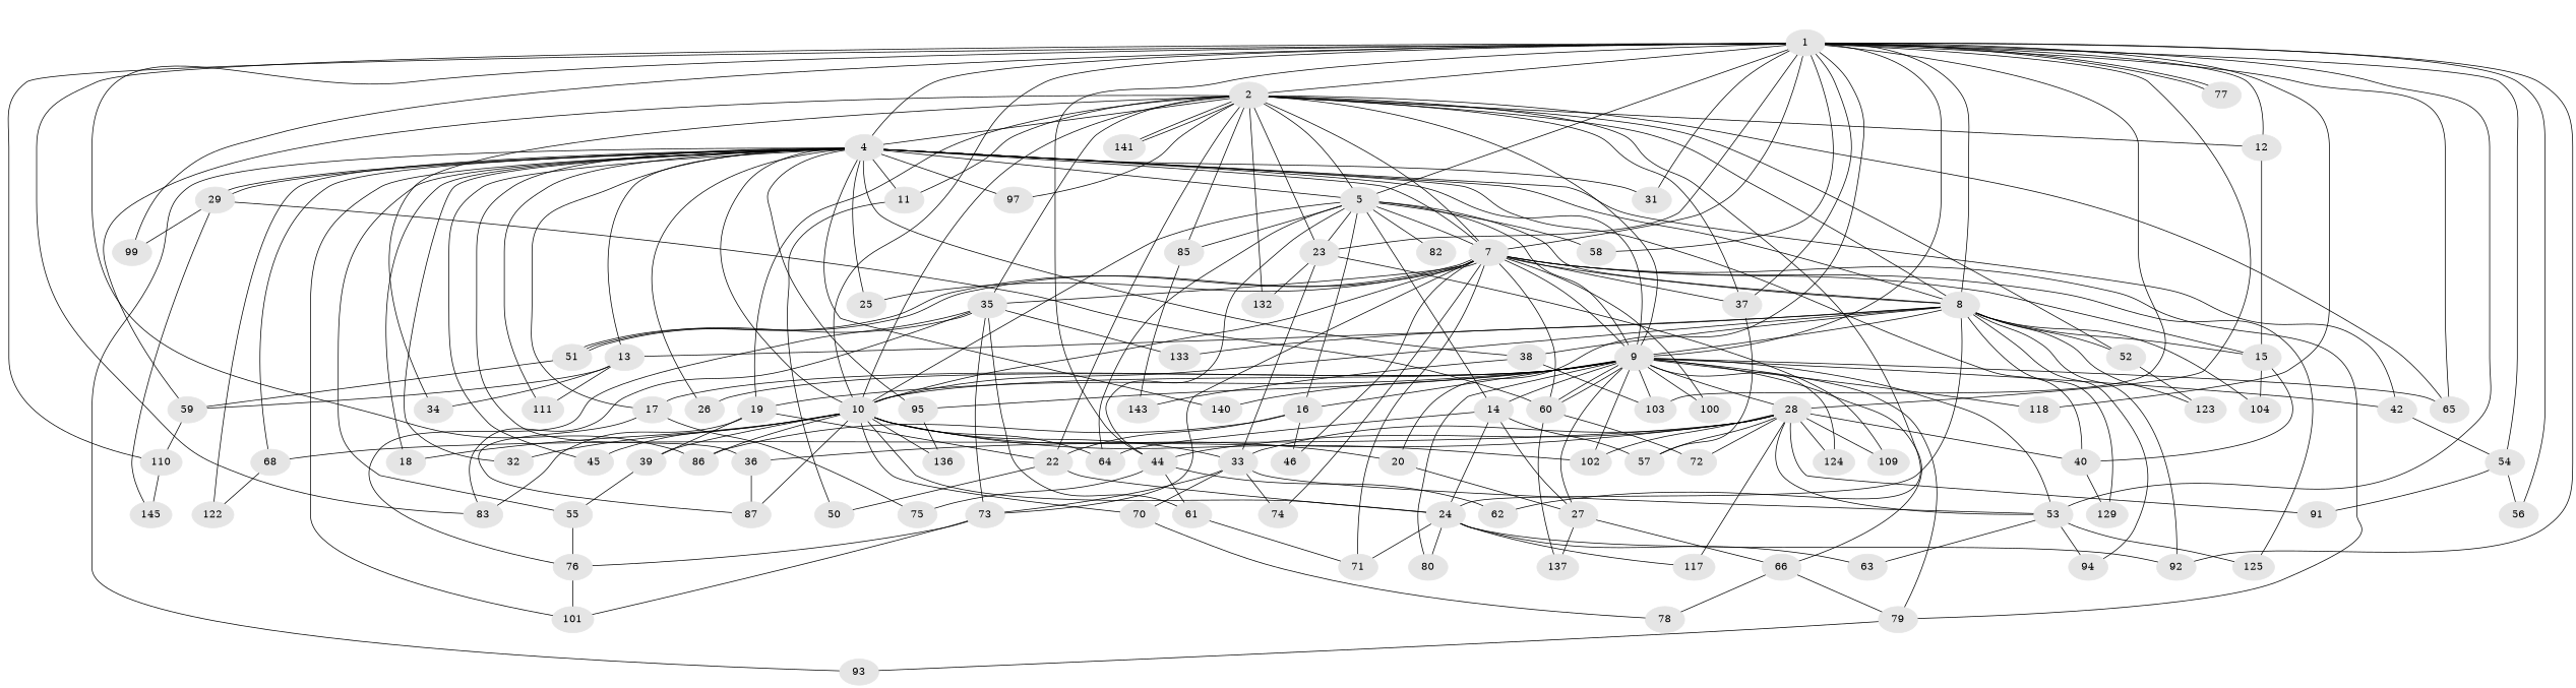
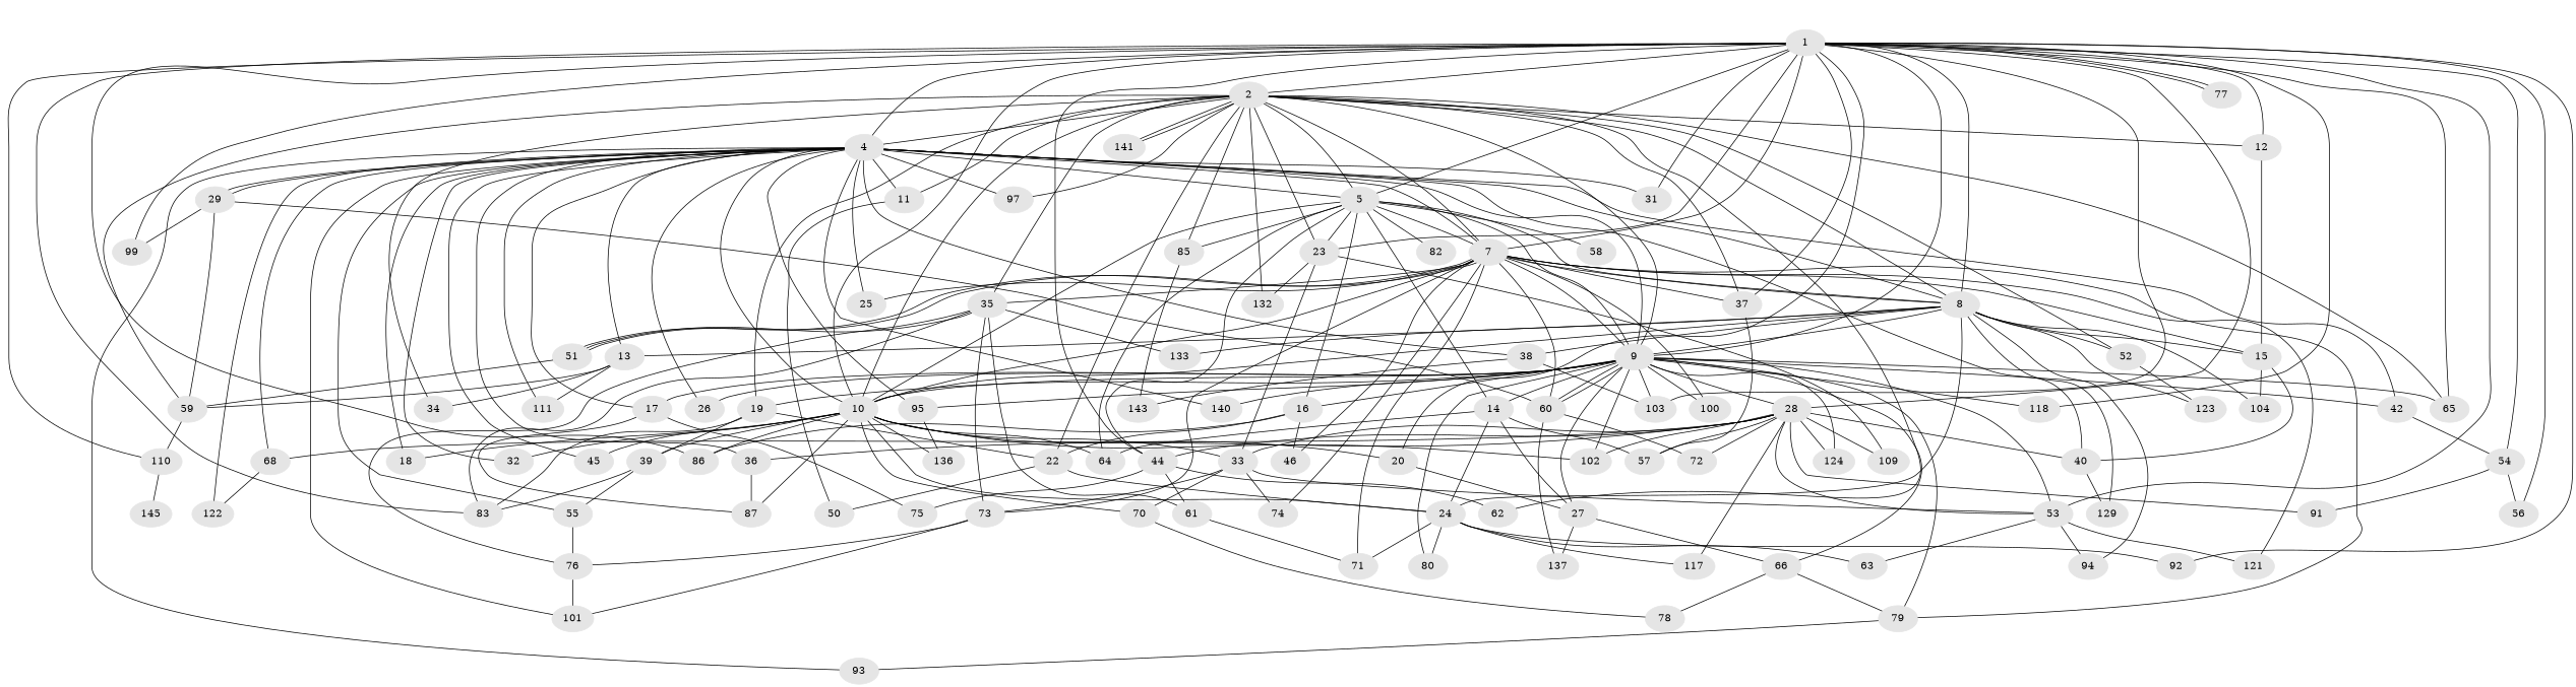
  graph {
    node [color=gray90 style=filled]
    1 [super="+3"]
    2 [super="+30"]
    4 [super="+6"]
    5 [super="+126"]
    7 [super="+127"]
    8 [super="+106"]
    9 [super="+67"]
    10 [super="+120"]
    12
    20
    23 [super="+90"]
    28 [super="+116"]
    31
    37 [super="+139"]
    44 [super="+128"]
    53 [super="+88"]
    54
    56
    58
    65 [super="+115"]
    77
    83 [super="+96"]
    86
    92
    99
    103 [super="+114"]
    110
    118
    11
    19 [super="+138"]
    22 [super="+98"]
    34
    35 [super="+125"]
    52
    59
    62
    85
    97
    132
    141
    13 [super="+112"]
    17 [super="+41"]
    18 [super="+107"]
    25
    26
    29 [super="+69"]
    32
    36
    38
    40 [super="+81"]
    42
    45
    55
    68
    93
    95
    101 [super="+134"]
    111
    122
    140
    14 [super="+48"]
    16 [super="+130"]
    64 [super="+142"]
    82
    15 [super="+21"]
    46
    51 [super="+84"]
    60 [super="+135"]
    71 [super="+131"]
    73 [super="+119"]
    74
    79
    100
-   121 [label=125]
+   121
    24 [super="+89"]
    94
    104
    123
    129
    133
    27 [super="+47"]
    66 [super="+144"]
    80
    102
    124
    33 [super="+49"]
    39
    70
    136
    87
    109
    57 [super="+108"]
    117
    72
    91
    75
    61
    63
    145
    50
    76
    143
    137
    78
    1 -- 2 [weight=2]
    1 -- 4 [weight=4]
    1 -- 5 [weight=2]
    1 -- 7 [weight=2]
    1 -- 8 [weight=2]
    1 -- 9 [weight=2]
    1 -- 10 [weight=2]
    1 -- 12
    1 -- 20
    1 -- 23
    1 -- 28
    1 -- 31
    1 -- 37
    1 -- 44
    1 -- 53
    1 -- 54
    1 -- 56
-   1 -- 58
    1 -- 65
    1 -- 77
    1 -- 77
    1 -- 83
    1 -- 86
    1 -- 92
    1 -- 99
    1 -- 103
    1 -- 110
    1 -- 118
    2 -- 4 [weight=2]
    2 -- 5
    2 -- 7 [weight=2]
    2 -- 8
    2 -- 9
    2 -- 10
    2 -- 12
    2 -- 23
    2 -- 37
    2 -- 65
    2 -- 11
    2 -- 19
    2 -- 22
    2 -- 34
    2 -- 35
    2 -- 52
    2 -- 59
    2 -- 62
    2 -- 85
    2 -- 97
    2 -- 132
    2 -- 141
    2 -- 141
    4 -- 5 [weight=3]
    4 -- 7 [weight=3]
    4 -- 8 [weight=2]
    4 -- 9 [weight=2]
    4 -- 10 [weight=2]
    4 -- 31
    4 -- 11
    4 -- 97
    4 -- 13
    4 -- 17 [weight=2]
    4 -- 18
    4 -- 25
    4 -- 26
    4 -- 29
    4 -- 29
    4 -- 32
    4 -- 36
    4 -- 38
    4 -- 40
    4 -- 42
    4 -- 45
    4 -- 55
    4 -- 68
    4 -- 93
    4 -- 95
    4 -- 101
    4 -- 111
    4 -- 122
    4 -- 140
    5 -- 7
    5 -- 8
    5 -- 9 [weight=2]
    5 -- 10
    5 -- 23
    5 -- 44
    5 -- 58
    5 -- 85
    5 -- 14
    5 -- 16
    5 -- 64
    5 -- 82
    7 -- 8
    7 -- 9
    7 -- 10
    7 -- 37
    7 -- 35
    7 -- 25
    7 -- 15
    7 -- 46
    7 -- 51
    7 -- 51
    7 -- 60
    7 -- 71
    7 -- 73
    7 -- 74
    7 -- 79
    7 -- 100
    7 -- 121
    8 -- 9
    8 -- 10
-   8 -- 92
    8 -- 52
    8 -- 13
    8 -- 38
    8 -- 15
    8 -- 24
    8 -- 94
    8 -- 104
    8 -- 123
    8 -- 129
    8 -- 133
    9 -- 10
    9 -- 28
    9 -- 53
    9 -- 65
    9 -- 103
    9 -- 118
    9 -- 19
    9 -- 17
    9 -- 26
    9 -- 42
    9 -- 95
    9 -- 140
    9 -- 14
    9 -- 16
    9 -- 60
    9 -- 60
    9 -- 79
    9 -- 100
    9 -- 27
    9 -- 66
    9 -- 80
    9 -- 102
    9 -- 124
    10 -- 20
    10 -- 86
    10 -- 18 [weight=2]
    10 -- 32
    10 -- 45
    10 -- 64
    10 -- 24
    10 -- 102
    10 -- 33
    10 -- 39
    10 -- 70
    10 -- 136
    10 -- 87
    12 -- 15
    20 -- 27
    23 -- 132
    23 -- 33
    23 -- 109
    28 -- 44
    28 -- 53
    28 -- 36
    28 -- 40
    28 -- 68
    28 -- 102
    28 -- 124
    28 -- 33
    28 -- 109
    28 -- 57
    28 -- 117
    28 -- 72
    28 -- 91
    37 -- 57
    44 -- 62
    44 -- 75
    44 -- 61
    53 -- 121
    53 -- 94
    53 -- 63
    54 -- 56
    54 -- 91
    110 -- 145
    11 -- 50
    19 -- 83
    19 -- 22
    19 -- 39
    22 -- 24
    22 -- 50
    35 -- 83
    35 -- 51
    35 -- 73
    35 -- 133
    35 -- 61
    35 -- 76
    52 -- 123
    59 -- 110
    85 -- 143
    13 -- 34
    13 -- 59
    13 -- 111
    17 -- 87
    17 -- 75
    29 -- 99
    29 -- 60
-   29 -- 145
+   29 -- 59
    36 -- 87
    38 -- 103
    38 -- 143
    40 -- 129
    42 -- 54
    55 -- 76
    68 -- 122
    95 -- 136
    14 -- 64
    14 -- 24
    14 -- 27
    14 -- 57
    16 -- 86
    16 -- 22
    16 -- 46
    15 -- 40
    15 -- 104
    51 -- 59
    60 -- 72
    60 -- 137
    73 -- 101
    73 -- 76
    79 -- 93
    24 -- 92
    24 -- 71
    24 -- 80
    24 -- 117
    24 -- 63
    27 -- 66
    27 -- 137
    66 -- 79
    66 -- 78
    33 -- 53
    33 -- 73
    33 -- 74
    33 -- 70
+   39 -- 83
    39 -- 55
    70 -- 78
    61 -- 71
    76 -- 101
  }
